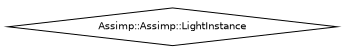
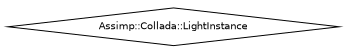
  digraph {
    rankdir=TB
-   n1 [color=black fillcolor=white fontname=Helvetica fontsize=10 height=0.2 label="Assimp::Assimp::LightInstance" shape=diamond style=filled width=0.4]
+   n1 [color=black fillcolor=white fontname=Helvetica fontsize=10 height=0.2 label="Assimp::Collada::LightInstance" shape=diamond style=filled width=0.4]
  }
